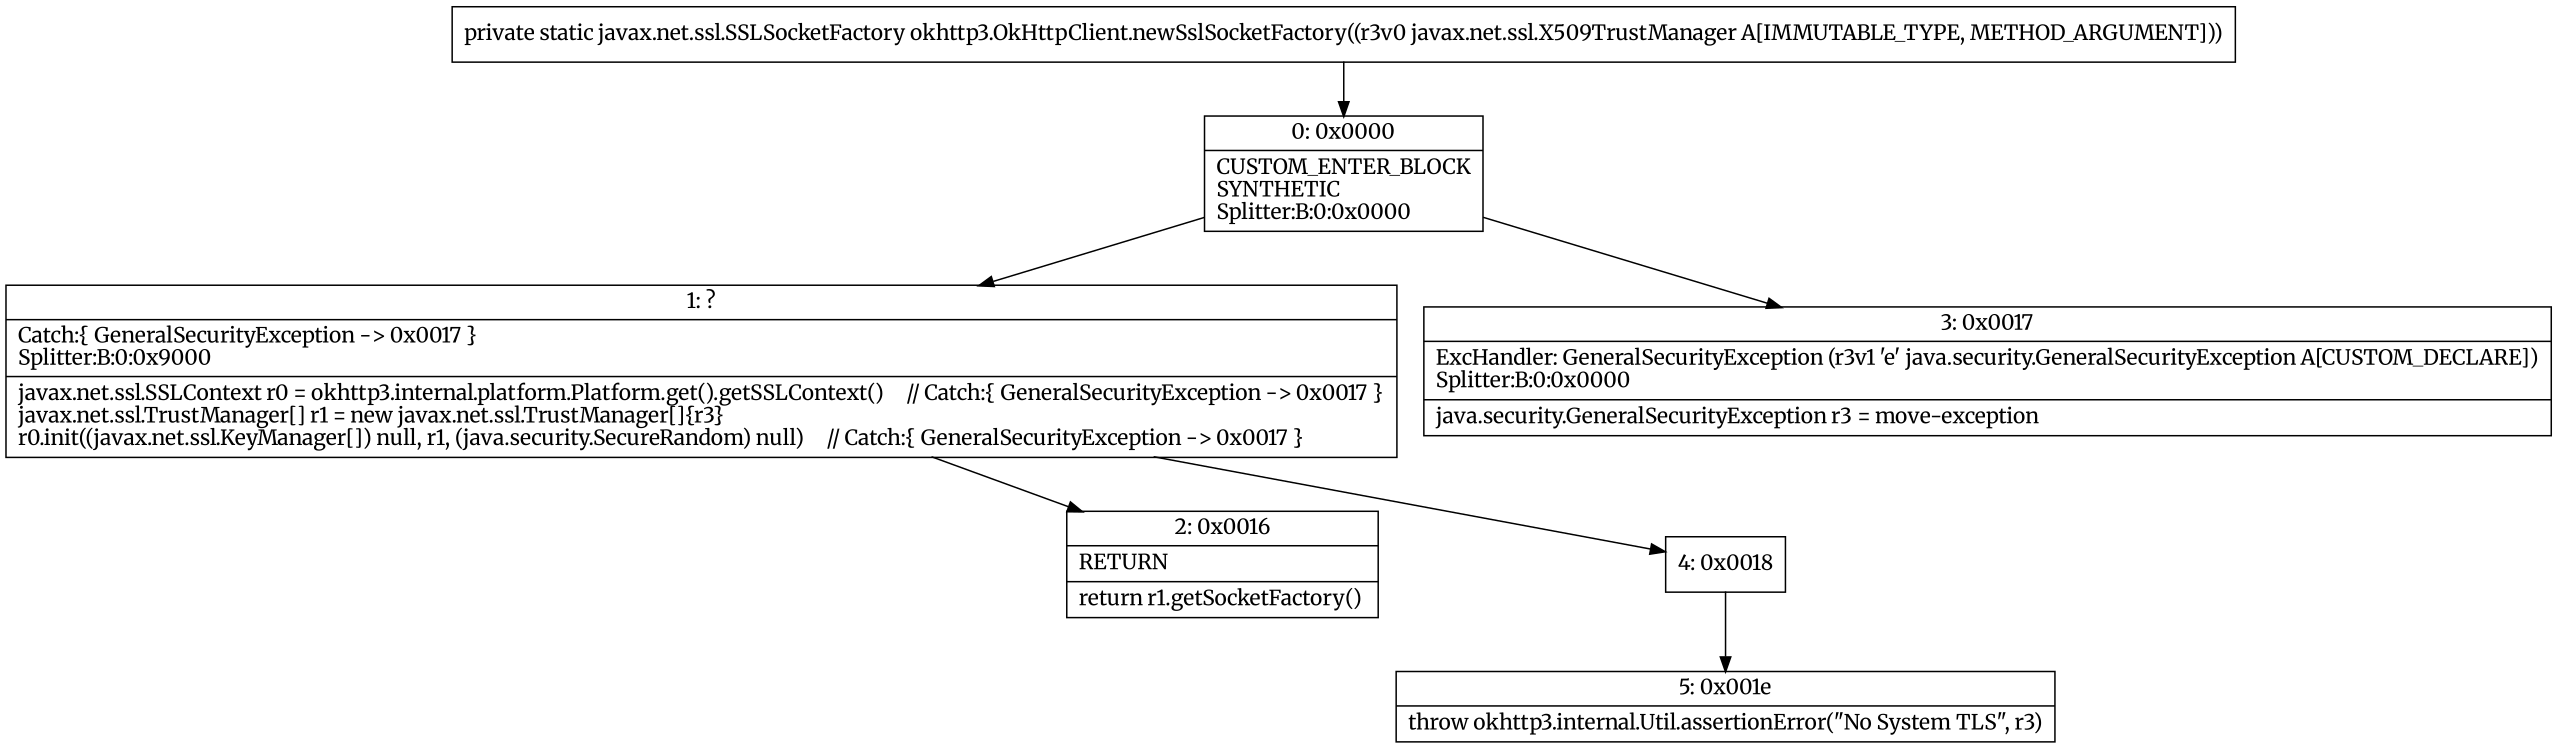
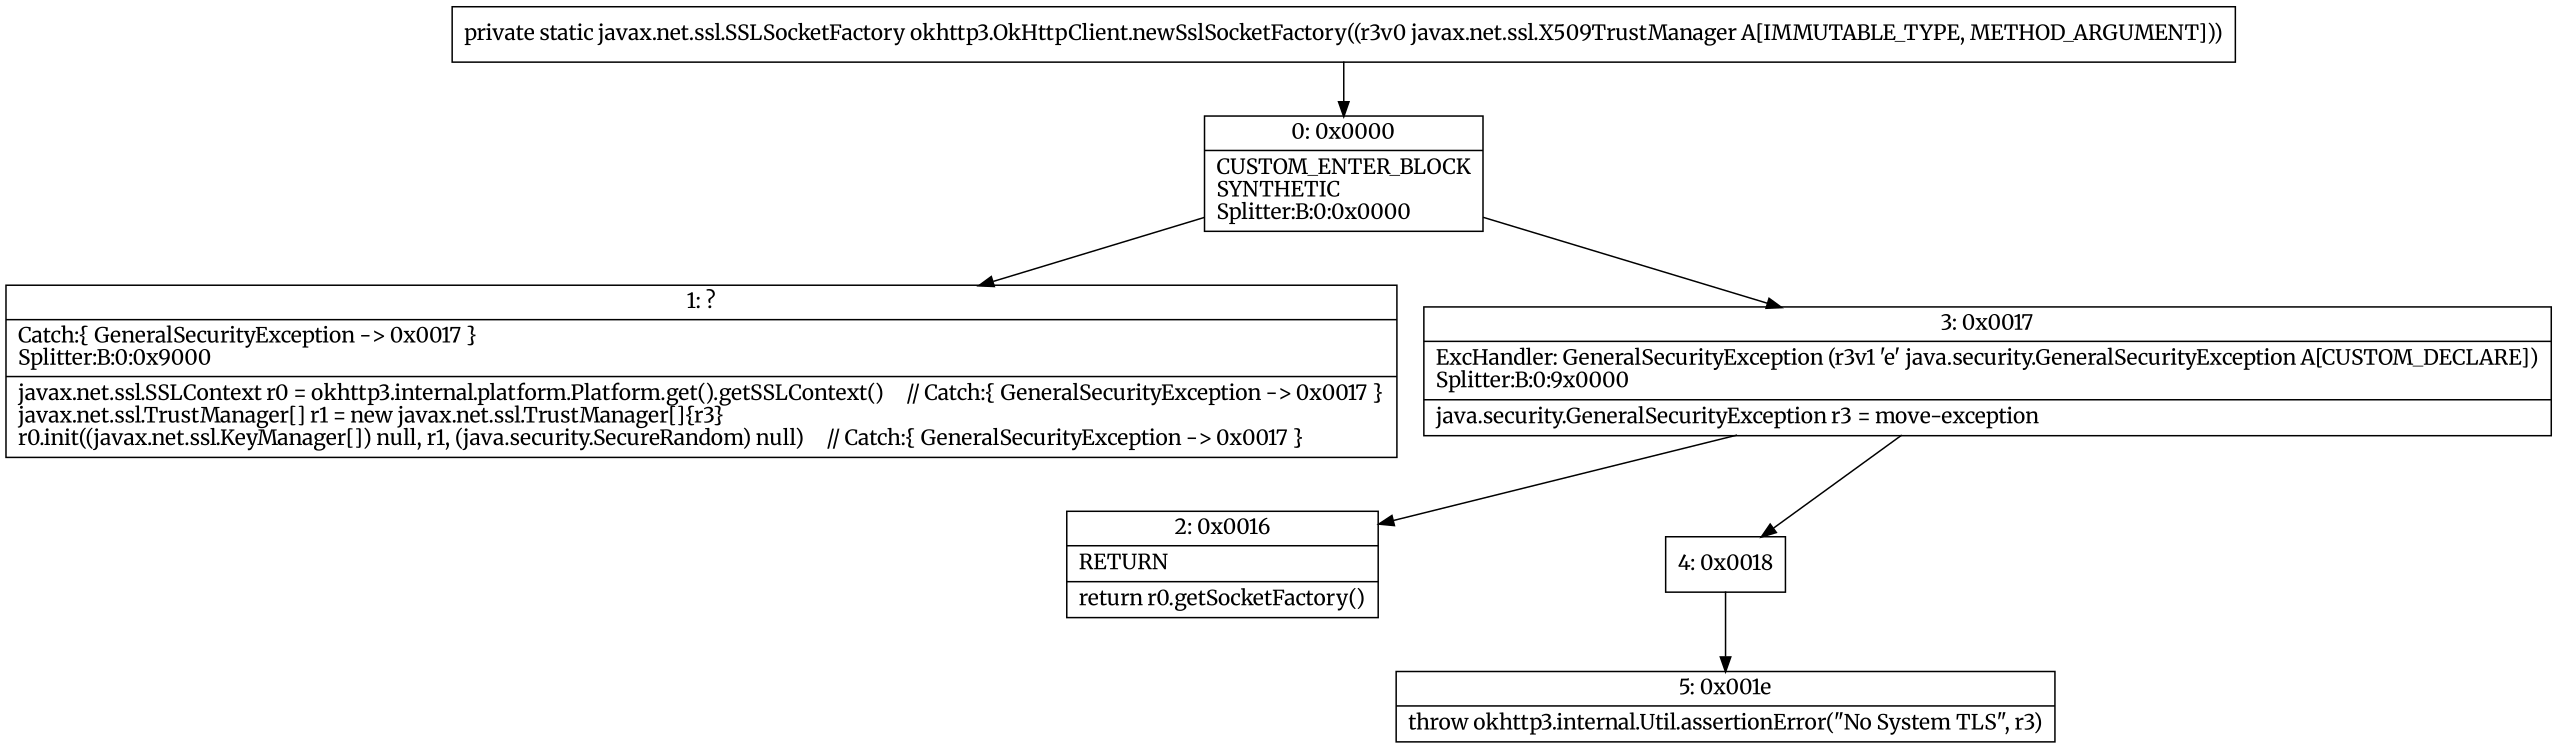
  digraph {
    fontname=Merriweather
    node [fontname=Merriweather shape=record]
    edge [fontname=Merriweather]
    n1 [label="{0\:\ 0x0000|CUSTOM_ENTER_BLOCK\lSYNTHETIC\lSplitter:B:0:0x0000\l}"]
    n2 [label="{1\:\ ?|Catch:\{ GeneralSecurityException \-\> 0x0017 \}\lSplitter:B:0:0x9000\l|javax.net.ssl.SSLContext r0 = okhttp3.internal.platform.Platform.get().getSSLContext()     \/\/ Catch:\{ GeneralSecurityException \-\> 0x0017 \}\ljavax.net.ssl.TrustManager[] r1 = new javax.net.ssl.TrustManager[]\{r3\}\lr0.init((javax.net.ssl.KeyManager[]) null, r1, (java.security.SecureRandom) null)     \/\/ Catch:\{ GeneralSecurityException \-\> 0x0017 \}\l}"]
-   n3 [label="{3\:\ 0x0017|ExcHandler: GeneralSecurityException (r3v1 'e' java.security.GeneralSecurityException A[CUSTOM_DECLARE])\lSplitter:B:0:0x0000\l|java.security.GeneralSecurityException r3 = move\-exception\l}"]
-   n4 [label="{2\:\ 0x0016|RETURN\l|return r1.getSocketFactory()\l}"]
+   n3 [label="{3\:\ 0x0017|ExcHandler: GeneralSecurityException (r3v1 'e' java.security.GeneralSecurityException A[CUSTOM_DECLARE])\lSplitter:B:0:9x0000\l|java.security.GeneralSecurityException r3 = move\-exception\l}"]
+   n4 [label="{2\:\ 0x0016|RETURN\l|return r0.getSocketFactory()\l}"]
    n5 [label="{4\:\ 0x0018}"]
    n6 [label="{5\:\ 0x001e|throw okhttp3.internal.Util.assertionError(\"No System TLS\", r3)\l}"]
    n7 [label="{private static javax.net.ssl.SSLSocketFactory okhttp3.OkHttpClient.newSslSocketFactory((r3v0 javax.net.ssl.X509TrustManager A[IMMUTABLE_TYPE, METHOD_ARGUMENT])) }"]
    n1 -> n2
    n1 -> n3
-   n2 -> n4
-   n2 -> n5
+   n3 -> n4
+   n3 -> n5
    n5 -> n6
    n7 -> n1
  }
